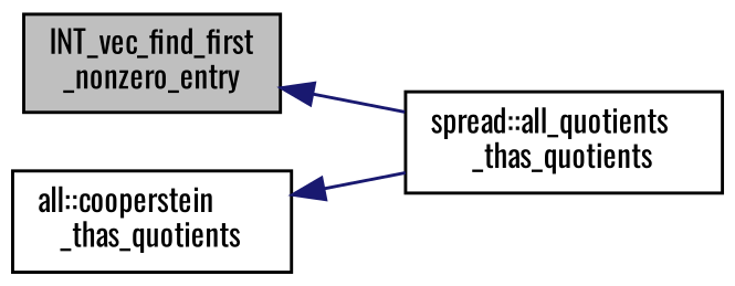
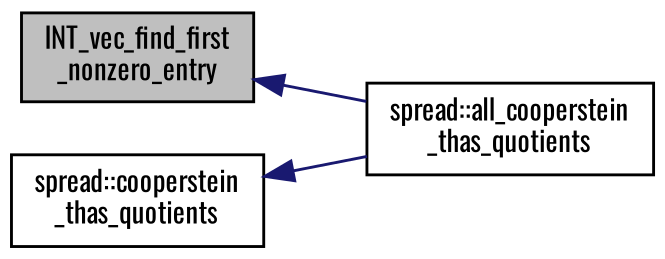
  digraph {
    fontname=Oswald
    rankdir=LR
    node [color=black fillcolor=white fontname=Oswald fontsize=10 shape=record style=filled]
    edge [color=midnightblue dir=back fontname=Oswald fontsize=10 labelfontname=Helvetica labelfontsize=10 style=solid]
    n1 [fillcolor=grey75 fontcolor=black height=0.2 label="INT_vec_find_first\l_nonzero_entry" width=0.4]
-   n2 [height=0.2 label="spread::all_quotients\l_thas_quotients" width=0.4]
-   n3 [height=0.2 label="all::cooperstein\l_thas_quotients" width=0.4]
+   n2 [height=0.2 label="spread::all_cooperstein\l_thas_quotients" width=0.4]
+   n3 [height=0.2 label="spread::cooperstein\l_thas_quotients" width=0.4]
    n1 -> n2
    n3 -> n2
  }
